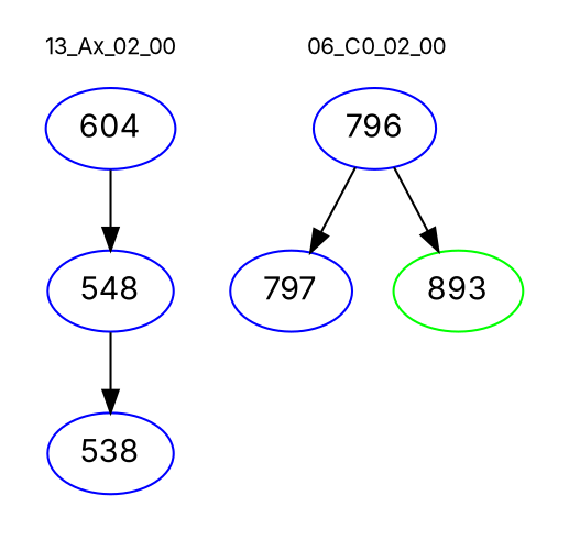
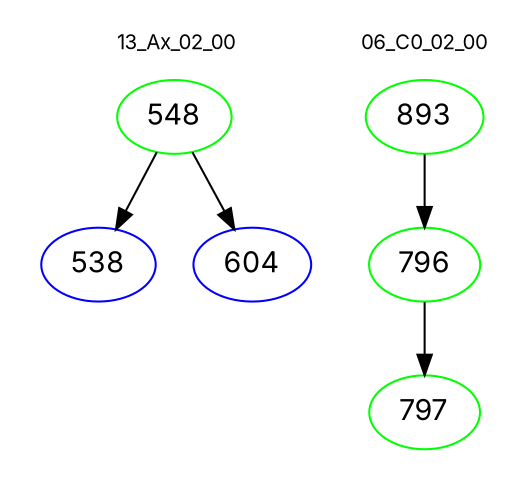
  digraph {
    fontname=Inter
    node [color=green fontname=Inter]
    edge [color=black fontname=Inter]
-   n1 [color=blue label=548]
+   n1 [label=548]
    n2 [color=blue label=538]
    n3 [color=blue label=604]
-   n4 [color=blue label=796]
-   n5 [color=blue label=797]
+   n4 [label=796]
+   n5 [label=797]
    n6 [label=893]
    subgraph cluster_1 {
      color=white
      fontsize=10
      label="13_Ax_02_00"
      n1
      n2
      n3
    }
    subgraph cluster_2 {
      color=white
      fontsize=10
      label="06_C0_02_00"
      n4
      n5
      n6
    }
    n1 -> n2
-   n3 -> n1
+   n1 -> n3
    n4 -> n5
-   n4 -> n6
+   n6 -> n4
  }
